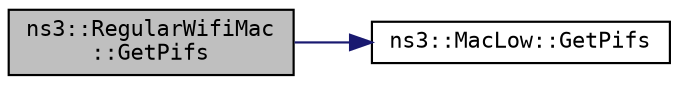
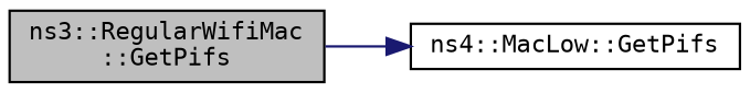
  digraph {
    rankdir=LR
    fontname="DejaVu Sans Mono"
    node [color=black fontname="DejaVu Sans Mono" fontsize=10 shape=record style=filled]
    n1 [fillcolor=grey75 fontcolor=black height=0.2 label="ns3::RegularWifiMac\l::GetPifs" width=0.4]
-   n2 [fillcolor=white height=0.2 label="ns3::MacLow::GetPifs" width=0.4]
+   n2 [fillcolor=white height=0.2 label="ns4::MacLow::GetPifs" width=0.4]
    n1 -> n2 [color=midnightblue fontname="DejaVu Sans Mono" fontsize=10 labelfontname=Helvetica labelfontsize=10 style=solid]
  }
